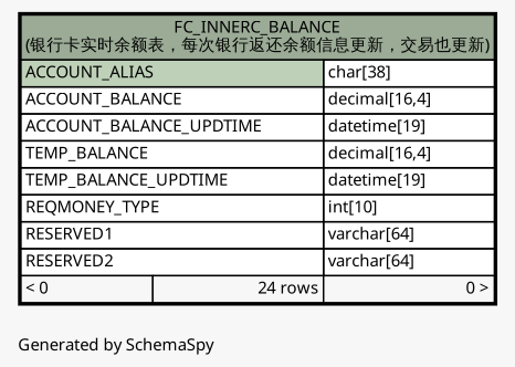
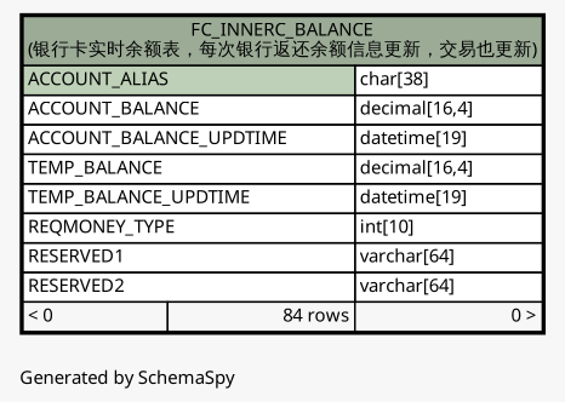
  digraph {
    bgcolor="#f7f7f7"
    fontname="Microsoft YaHei"
    fontsize=11
    label="\nGenerated by SchemaSpy"
    labeljust=l
    nodesep=0.18
    rankdir=RL
    ranksep=0.46
-   n1 [fontname="Microsoft YaHei" fontsize=11 label=<     <TABLE BORDER="2" CELLBORDER="1" CELLSPACING="0" BGCOLOR="#ffffff">       <TR><TD COLSPAN="3" BGCOLOR="#9bab96" ALIGN="CENTER">FC_INNERC_BALANCE<br/>(银行卡实时余额表，每次银行返还余额信息更新，交易也更新)</TD></TR>       <TR><TD PORT="ACCOUNT_ALIAS" COLSPAN="2" BGCOLOR="#bed1b8" ALIGN="LEFT">ACCOUNT_ALIAS</TD><TD PORT="ACCOUNT_ALIAS.type" ALIGN="LEFT">char[38]</TD></TR>       <TR><TD PORT="ACCOUNT_BALANCE" COLSPAN="2" ALIGN="LEFT">ACCOUNT_BALANCE</TD><TD PORT="ACCOUNT_BALANCE.type" ALIGN="LEFT">decimal[16,4]</TD></TR>       <TR><TD PORT="ACCOUNT_BALANCE_UPDTIME" COLSPAN="2" ALIGN="LEFT">ACCOUNT_BALANCE_UPDTIME</TD><TD PORT="ACCOUNT_BALANCE_UPDTIME.type" ALIGN="LEFT">datetime[19]</TD></TR>       <TR><TD PORT="TEMP_BALANCE" COLSPAN="2" ALIGN="LEFT">TEMP_BALANCE</TD><TD PORT="TEMP_BALANCE.type" ALIGN="LEFT">decimal[16,4]</TD></TR>       <TR><TD PORT="TEMP_BALANCE_UPDTIME" COLSPAN="2" ALIGN="LEFT">TEMP_BALANCE_UPDTIME</TD><TD PORT="TEMP_BALANCE_UPDTIME.type" ALIGN="LEFT">datetime[19]</TD></TR>       <TR><TD PORT="REQMONEY_TYPE" COLSPAN="2" ALIGN="LEFT">REQMONEY_TYPE</TD><TD PORT="REQMONEY_TYPE.type" ALIGN="LEFT">int[10]</TD></TR>       <TR><TD PORT="RESERVED1" COLSPAN="2" ALIGN="LEFT">RESERVED1</TD><TD PORT="RESERVED1.type" ALIGN="LEFT">varchar[64]</TD></TR>       <TR><TD PORT="RESERVED2" COLSPAN="2" ALIGN="LEFT">RESERVED2</TD><TD PORT="RESERVED2.type" ALIGN="LEFT">varchar[64]</TD></TR>       <TR><TD ALIGN="LEFT" BGCOLOR="#f7f7f7">&lt; 0</TD><TD ALIGN="RIGHT" BGCOLOR="#f7f7f7">24 rows</TD><TD ALIGN="RIGHT" BGCOLOR="#f7f7f7">0 &gt;</TD></TR>     </TABLE>> shape=plaintext]
+   n1 [fontname="Microsoft YaHei" fontsize=11 label=<     <TABLE BORDER="2" CELLBORDER="1" CELLSPACING="0" BGCOLOR="#ffffff">       <TR><TD COLSPAN="3" BGCOLOR="#9bab96" ALIGN="CENTER">FC_INNERC_BALANCE<br/>(银行卡实时余额表，每次银行返还余额信息更新，交易也更新)</TD></TR>       <TR><TD PORT="ACCOUNT_ALIAS" COLSPAN="2" BGCOLOR="#bed1b8" ALIGN="LEFT">ACCOUNT_ALIAS</TD><TD PORT="ACCOUNT_ALIAS.type" ALIGN="LEFT">char[38]</TD></TR>       <TR><TD PORT="ACCOUNT_BALANCE" COLSPAN="2" ALIGN="LEFT">ACCOUNT_BALANCE</TD><TD PORT="ACCOUNT_BALANCE.type" ALIGN="LEFT">decimal[16,4]</TD></TR>       <TR><TD PORT="ACCOUNT_BALANCE_UPDTIME" COLSPAN="2" ALIGN="LEFT">ACCOUNT_BALANCE_UPDTIME</TD><TD PORT="ACCOUNT_BALANCE_UPDTIME.type" ALIGN="LEFT">datetime[19]</TD></TR>       <TR><TD PORT="TEMP_BALANCE" COLSPAN="2" ALIGN="LEFT">TEMP_BALANCE</TD><TD PORT="TEMP_BALANCE.type" ALIGN="LEFT">decimal[16,4]</TD></TR>       <TR><TD PORT="TEMP_BALANCE_UPDTIME" COLSPAN="2" ALIGN="LEFT">TEMP_BALANCE_UPDTIME</TD><TD PORT="TEMP_BALANCE_UPDTIME.type" ALIGN="LEFT">datetime[19]</TD></TR>       <TR><TD PORT="REQMONEY_TYPE" COLSPAN="2" ALIGN="LEFT">REQMONEY_TYPE</TD><TD PORT="REQMONEY_TYPE.type" ALIGN="LEFT">int[10]</TD></TR>       <TR><TD PORT="RESERVED1" COLSPAN="2" ALIGN="LEFT">RESERVED1</TD><TD PORT="RESERVED1.type" ALIGN="LEFT">varchar[64]</TD></TR>       <TR><TD PORT="RESERVED2" COLSPAN="2" ALIGN="LEFT">RESERVED2</TD><TD PORT="RESERVED2.type" ALIGN="LEFT">varchar[64]</TD></TR>       <TR><TD ALIGN="LEFT" BGCOLOR="#f7f7f7">&lt; 0</TD><TD ALIGN="RIGHT" BGCOLOR="#f7f7f7">84 rows</TD><TD ALIGN="RIGHT" BGCOLOR="#f7f7f7">0 &gt;</TD></TR>     </TABLE>> shape=plaintext]
  }
